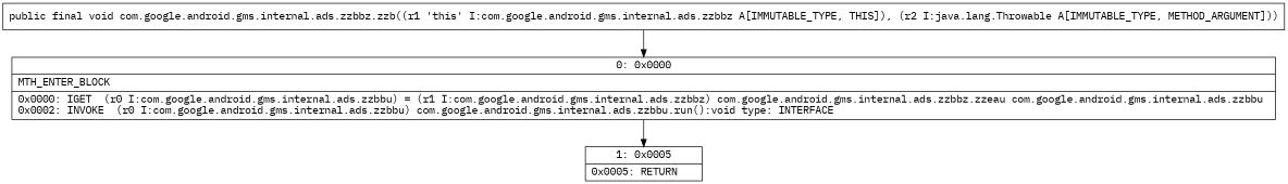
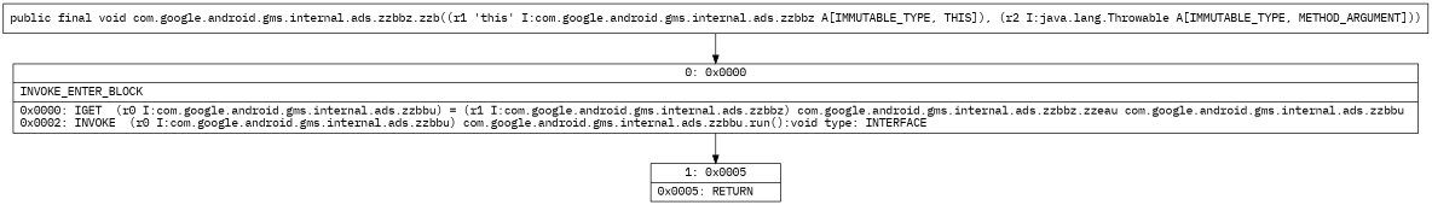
  digraph {
    fontname="IBM Plex Mono"
    node [shape=record fontname="IBM Plex Mono"]
    edge [fontname="IBM Plex Mono"]
-   n1 [label="{0\:\ 0x0000|MTH_ENTER_BLOCK\l|0x0000: IGET  (r0 I:com.google.android.gms.internal.ads.zzbbu) = (r1 I:com.google.android.gms.internal.ads.zzbbz) com.google.android.gms.internal.ads.zzbbz.zzeau com.google.android.gms.internal.ads.zzbbu \l0x0002: INVOKE  (r0 I:com.google.android.gms.internal.ads.zzbbu) com.google.android.gms.internal.ads.zzbbu.run():void type: INTERFACE \l}"]
+   n1 [label="{0\:\ 0x0000|INVOKE_ENTER_BLOCK\l|0x0000: IGET  (r0 I:com.google.android.gms.internal.ads.zzbbu) = (r1 I:com.google.android.gms.internal.ads.zzbbz) com.google.android.gms.internal.ads.zzbbz.zzeau com.google.android.gms.internal.ads.zzbbu \l0x0002: INVOKE  (r0 I:com.google.android.gms.internal.ads.zzbbu) com.google.android.gms.internal.ads.zzbbu.run():void type: INTERFACE \l}"]
    n2 [label="{1\:\ 0x0005|0x0005: RETURN   \l}"]
    n3 [label="{public final void com.google.android.gms.internal.ads.zzbbz.zzb((r1 'this' I:com.google.android.gms.internal.ads.zzbbz A[IMMUTABLE_TYPE, THIS]), (r2 I:java.lang.Throwable A[IMMUTABLE_TYPE, METHOD_ARGUMENT])) }"]
    n1 -> n2
    n3 -> n1
  }
